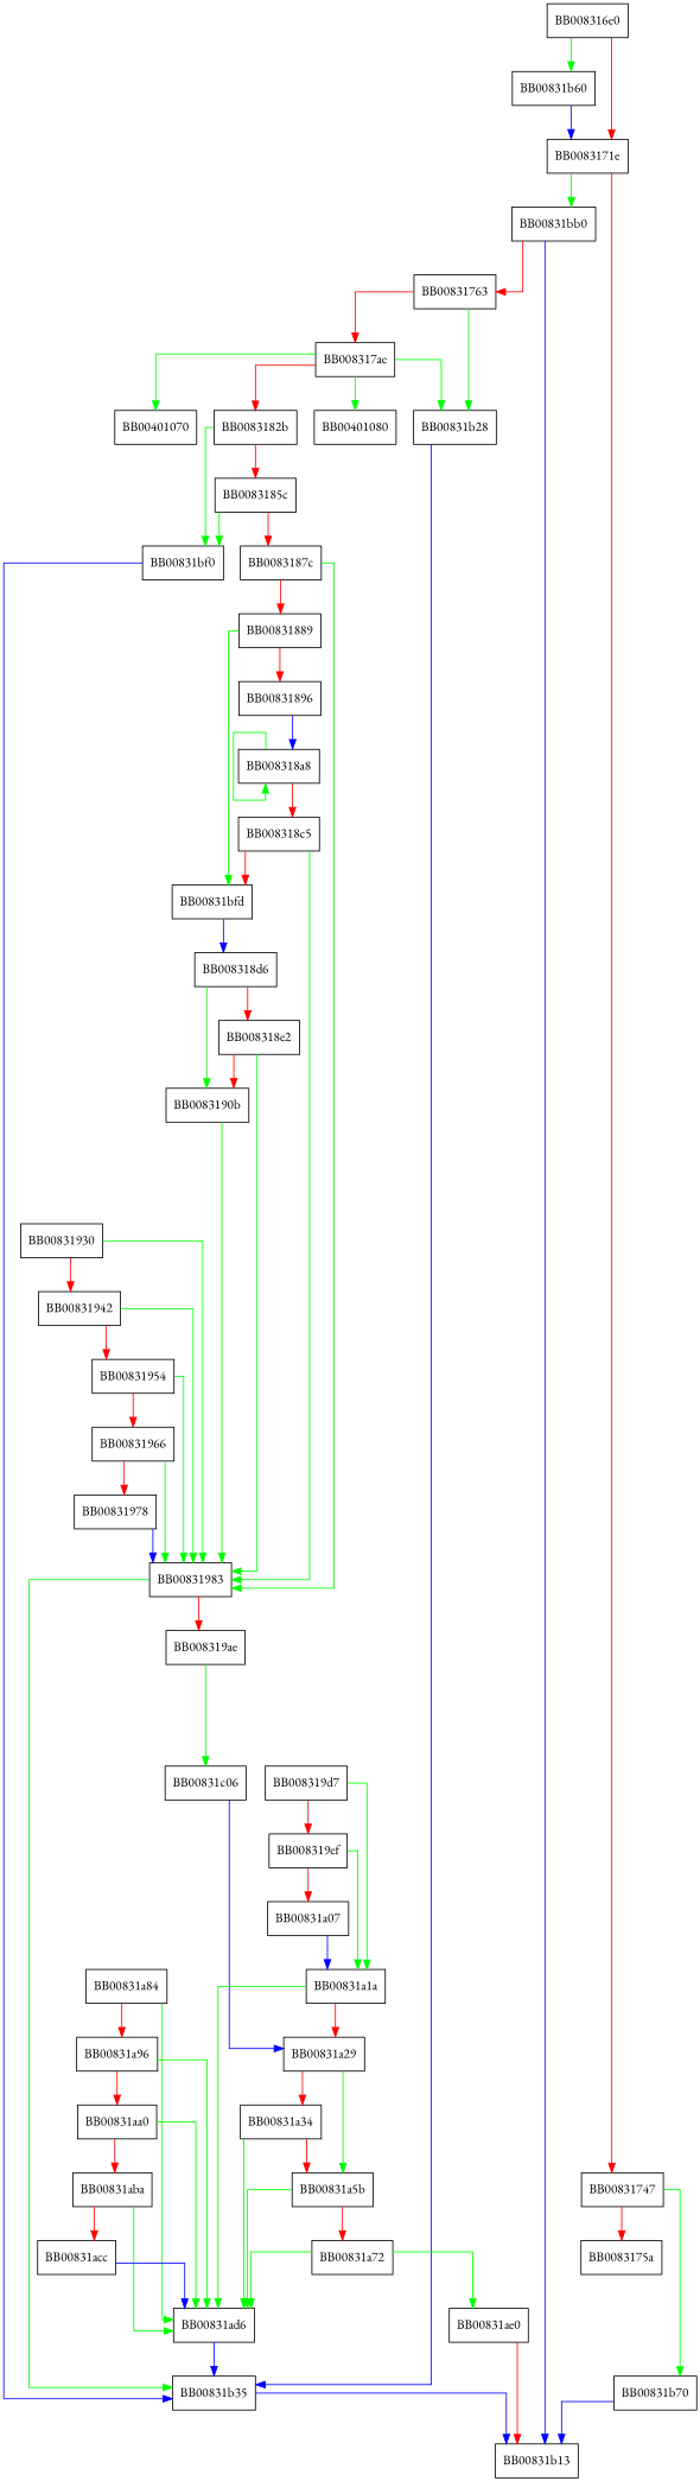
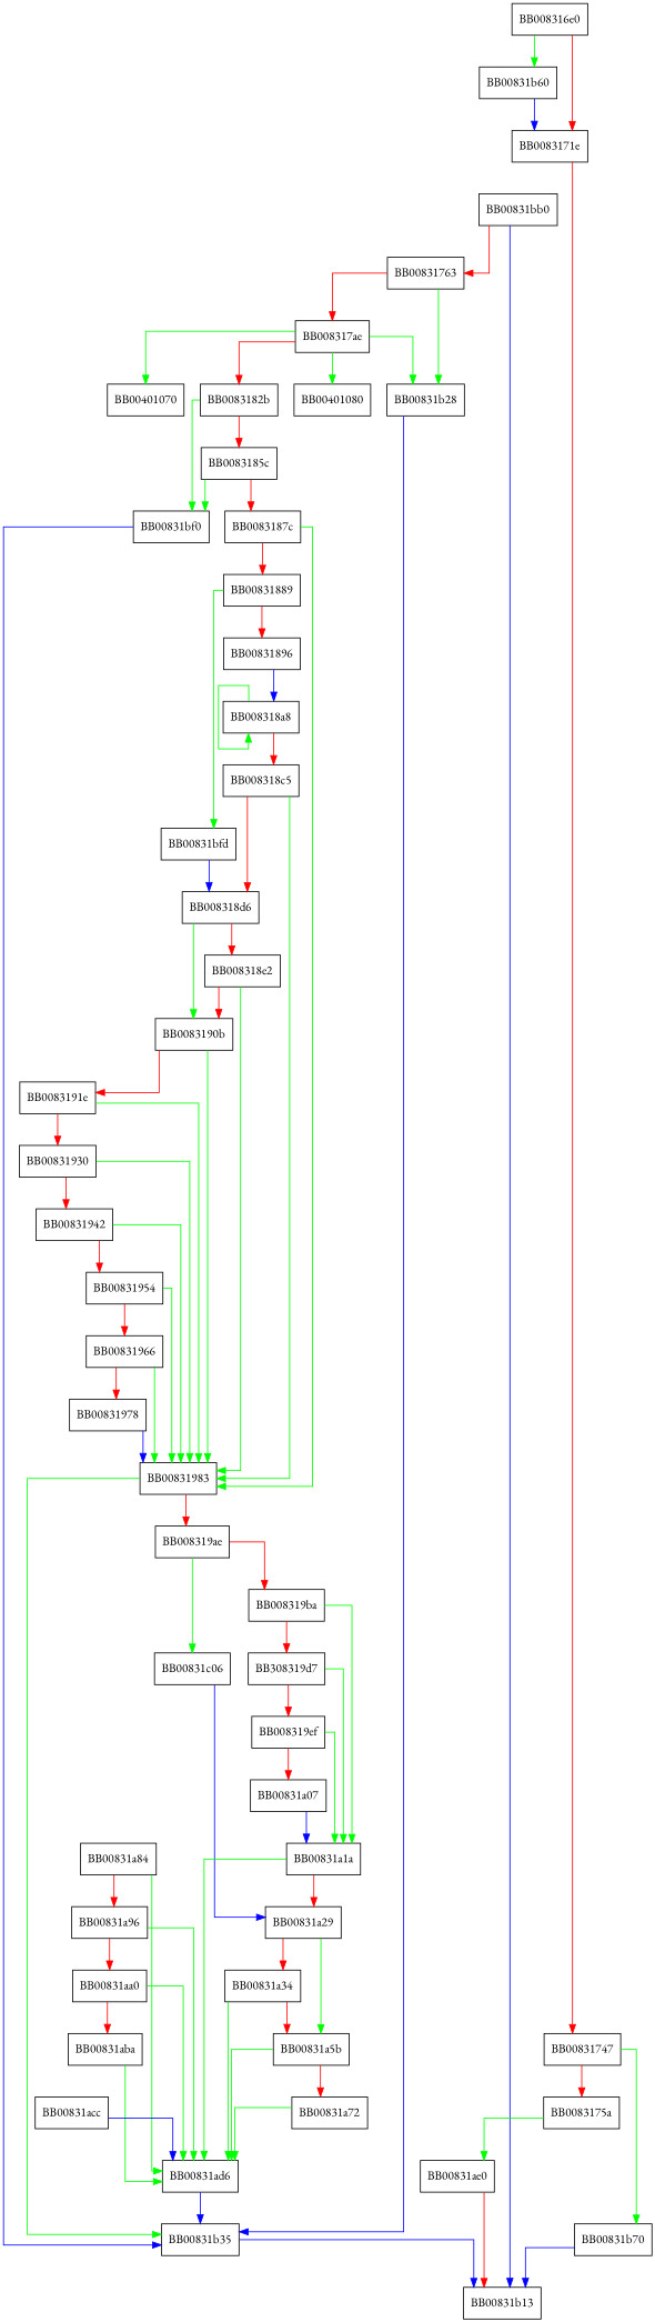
  digraph {
    fontname="EB Garamond"
    splines=ortho
    node [fontname="EB Garamond" shape=box]
    edge [color=green fontname="EB Garamond"]
    BB008316e0
    BB00831b60
    BB0083171e
    BB00831bb0
    BB00831747
    BB00831b13
    BB00831763
    BB00831b70
    BB0083175a
    BB00831ae0
    BB00831b28
    BB008317ae
    BB00831b35
    BB00401080
    BB00401070
    BB0083182b
    BB00831bf0
    BB0083185c
    BB0083187c
    BB00831983
    BB00831889
    BB008319ae
    BB00831bfd
    BB00831896
    BB00831c06
+   BB008319ba
    BB008318d6
    BB008318a8
    BB0083190b
    BB008318e2
    BB008318c5
+   BB0083191e
    BB00831930
    BB00831942
    BB00831954
    BB00831966
    BB00831978
    BB00831a29
    BB00831a1a
-   BB008319d7
+   BB008319d7 [label=BB308319d7]
    BB00831a5b
    BB00831a34
    BB00831ad6
    BB008319ef
    BB00831a07
    BB00831a72
    BB00831a84
    BB00831a96
    n49 [label=BB00831aa0]
    BB00831aba
    BB00831acc
    BB008316e0 -> BB00831b60
    BB008316e0 -> BB0083171e [color=red]
    BB00831b60 -> BB0083171e [color=blue]
-   BB0083171e -> BB00831bb0
    BB0083171e -> BB00831747 [color=red]
    BB00831bb0 -> BB00831b13 [color=blue]
    BB00831bb0 -> BB00831763 [color=red]
    BB00831747 -> BB00831b70
    BB00831747 -> BB0083175a [color=red]
    BB00831763 -> BB00831b28
    BB00831763 -> BB008317ae [color=red]
    BB00831b70 -> BB00831b13 [color=blue]
-   BB00831a72 -> BB00831ae0
+   BB0083175a -> BB00831ae0
    BB00831ae0 -> BB00831b13 [color=red]
    BB00831b28 -> BB00831b35 [color=blue]
    BB008317ae -> BB00831b28
    BB008317ae -> BB00401080
    BB008317ae -> BB00401070
    BB008317ae -> BB0083182b [color=red]
    BB00831b35 -> BB00831b13 [color=blue]
    BB0083182b -> BB00831bf0
    BB0083182b -> BB0083185c [color=red]
    BB00831bf0 -> BB00831b35 [color=blue]
    BB0083185c -> BB00831bf0
    BB0083185c -> BB0083187c [color=red]
    BB0083187c -> BB00831983
    BB0083187c -> BB00831889 [color=red]
    BB00831983 -> BB00831b35
    BB00831983 -> BB008319ae [color=red]
    BB00831889 -> BB00831bfd
    BB00831889 -> BB00831896 [color=red]
    BB008319ae -> BB00831c06
+   BB008319ae -> BB008319ba [color=red]
    BB00831bfd -> BB008318d6 [color=blue]
    BB00831896 -> BB008318a8 [color=blue]
    BB00831c06 -> BB00831a29 [color=blue]
+   BB008319ba -> BB00831a1a
+   BB008319ba -> BB008319d7 [color=red]
    BB008318d6 -> BB0083190b
    BB008318d6 -> BB008318e2 [color=red]
    BB008318a8 -> BB008318a8
    BB008318a8 -> BB008318c5 [color=red]
    BB0083190b -> BB00831983
+   BB0083190b -> BB0083191e [color=red]
    BB008318e2 -> BB00831983
    BB008318e2 -> BB0083190b [color=red]
    BB008318c5 -> BB00831983
-   BB008318c5 -> BB00831bfd [color=red]
+   BB008318c5 -> BB008318d6 [color=red]
+   BB0083191e -> BB00831983
+   BB0083191e -> BB00831930 [color=red]
    BB00831930 -> BB00831983
    BB00831930 -> BB00831942 [color=red]
    BB00831942 -> BB00831983
    BB00831942 -> BB00831954 [color=red]
    BB00831954 -> BB00831983
    BB00831954 -> BB00831966 [color=red]
    BB00831966 -> BB00831983
    BB00831966 -> BB00831978 [color=red]
    BB00831978 -> BB00831983 [color=blue]
    BB00831a29 -> BB00831a5b
    BB00831a29 -> BB00831a34 [color=red]
    BB00831a1a -> BB00831a29 [color=red]
    BB00831a1a -> BB00831ad6
    BB008319d7 -> BB00831a1a
    BB008319d7 -> BB008319ef [color=red]
    BB00831a5b -> BB00831ad6
    BB00831a5b -> BB00831a72 [color=red]
    BB00831a34 -> BB00831a5b [color=red]
    BB00831a34 -> BB00831ad6
    BB00831ad6 -> BB00831b35 [color=blue]
    BB008319ef -> BB00831a1a
    BB008319ef -> BB00831a07 [color=red]
    BB00831a07 -> BB00831a1a [color=blue]
    BB00831a72 -> BB00831ad6
    BB00831a84 -> BB00831ad6
    BB00831a84 -> BB00831a96 [color=red]
    BB00831a96 -> BB00831ad6
    BB00831a96 -> n49 [color=red]
    n49 -> BB00831ad6
    n49 -> BB00831aba [color=red]
    BB00831aba -> BB00831ad6
-   BB00831aba -> BB00831acc [color=red]
    BB00831acc -> BB00831ad6 [color=blue]
  }
